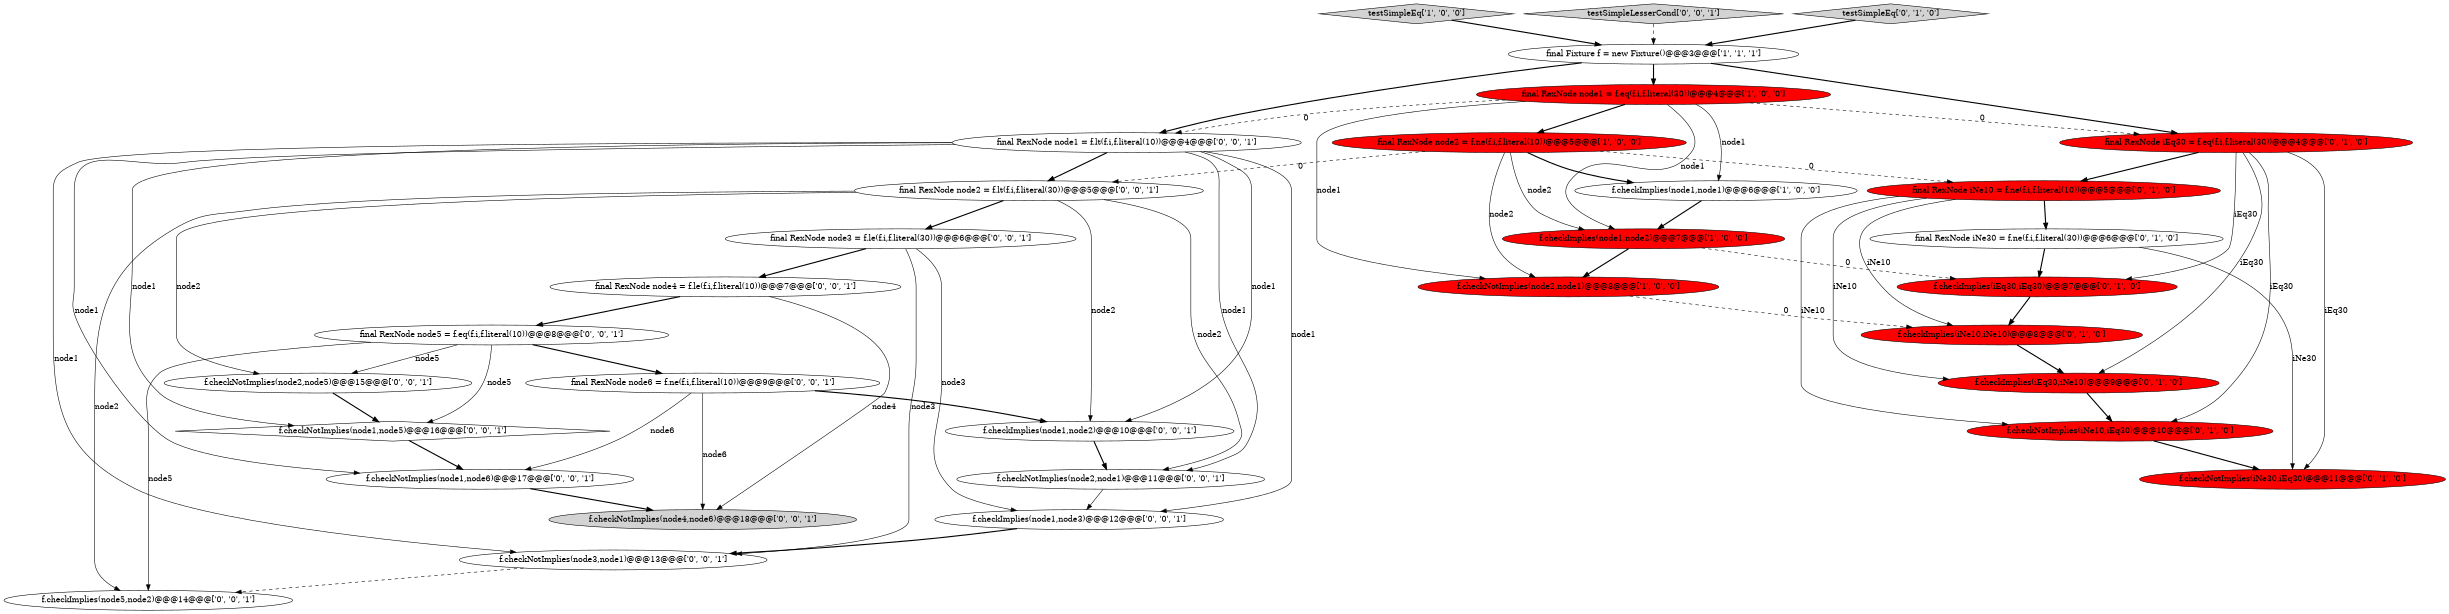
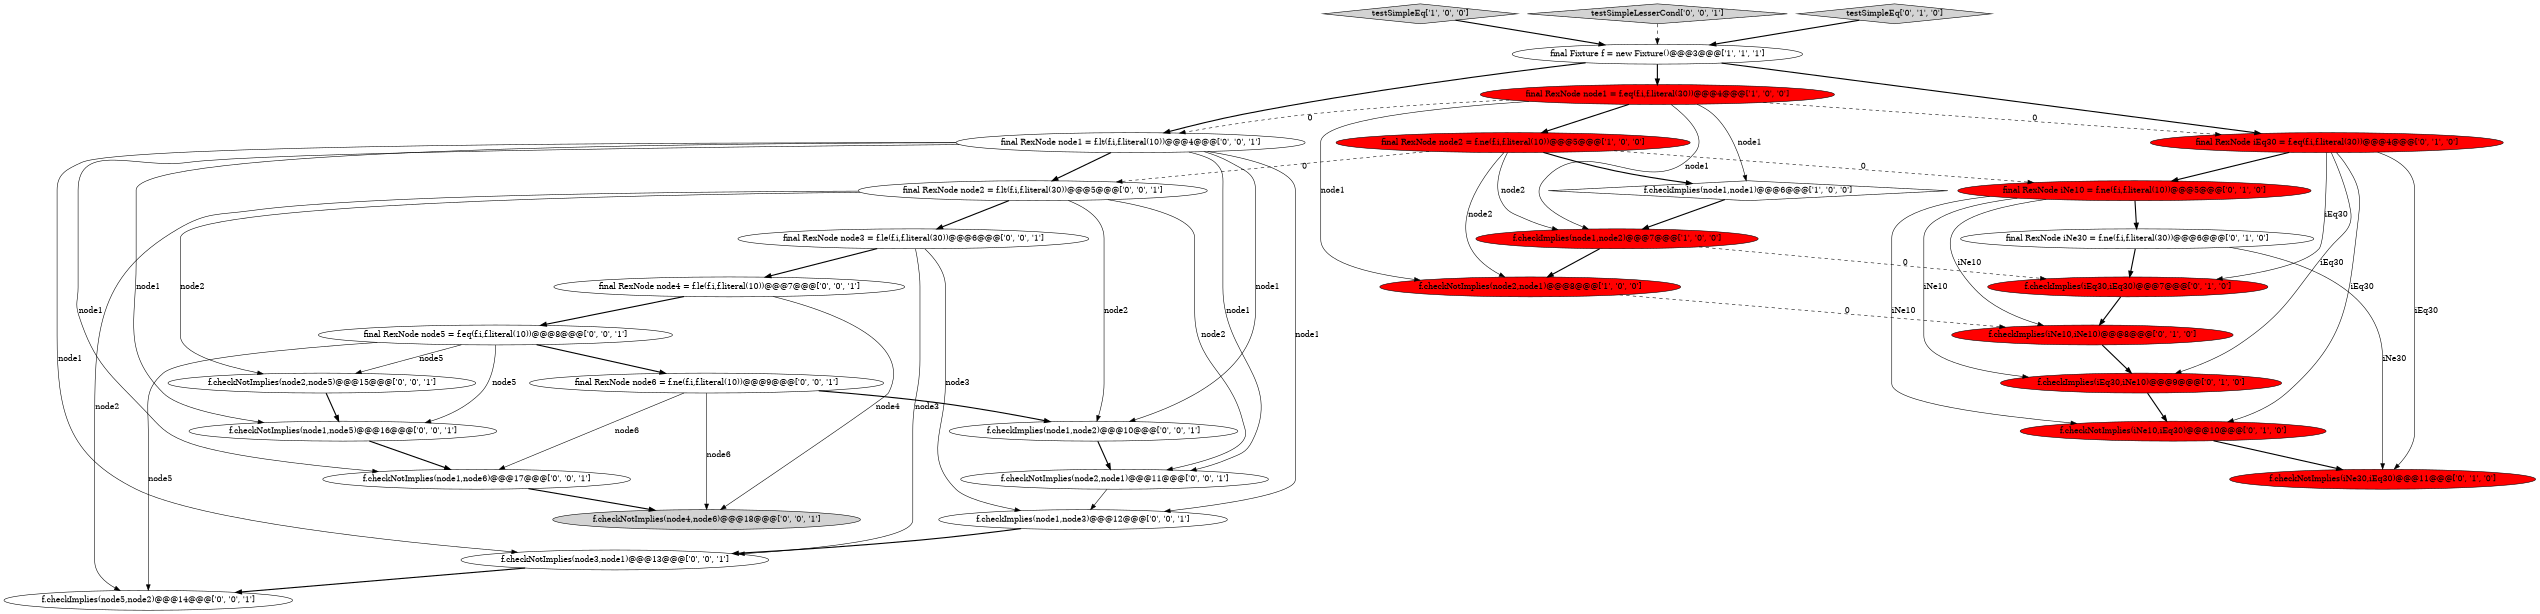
  digraph {
    node [fillcolor=white shape=ellipse style=filled]
    edge [style=solid]
    n1 [fillcolor=red label="final RexNode node1 = f.eq(f.i,f.literal(30))@@@4@@@['1', '0', '0']"]
-   n2 [label="f.checkImplies(node1,node1)@@@6@@@['1', '0', '0']"]
+   n2 [label="f.checkImplies(node1,node1)@@@6@@@['1', '0', '0']" shape=diamond]
    n3 [fillcolor=red label="f.checkImplies(node1,node2)@@@7@@@['1', '0', '0']"]
    n4 [fillcolor=red label="final RexNode node2 = f.ne(f.i,f.literal(10))@@@5@@@['1', '0', '0']"]
    n5 [label="final RexNode node1 = f.lt(f.i,f.literal(10))@@@4@@@['0', '0', '1']"]
    n6 [fillcolor=red label="final RexNode iEq30 = f.eq(f.i,f.literal(30))@@@4@@@['0', '1', '0']"]
    n7 [fillcolor=red label="f.checkNotImplies(node2,node1)@@@8@@@['1', '0', '0']"]
    n8 [fillcolor=red label="f.checkImplies(iEq30,iEq30)@@@7@@@['0', '1', '0']"]
    n9 [label="final RexNode node2 = f.lt(f.i,f.literal(30))@@@5@@@['0', '0', '1']"]
    n10 [fillcolor=red label="final RexNode iNe10 = f.ne(f.i,f.literal(10))@@@5@@@['0', '1', '0']"]
    n11 [label="f.checkNotImplies(node3,node1)@@@13@@@['0', '0', '1']"]
    n12 [label="f.checkImplies(node1,node2)@@@10@@@['0', '0', '1']"]
    n13 [label="f.checkNotImplies(node1,node6)@@@17@@@['0', '0', '1']"]
    n14 [label="f.checkImplies(node1,node3)@@@12@@@['0', '0', '1']"]
    n15 [label="f.checkNotImplies(node2,node1)@@@11@@@['0', '0', '1']"]
-   n16 [label="f.checkNotImplies(node1,node5)@@@16@@@['0', '0', '1']" shape=diamond]
+   n16 [label="f.checkNotImplies(node1,node5)@@@16@@@['0', '0', '1']"]
    n17 [fillcolor=red label="f.checkImplies(iEq30,iNe10)@@@9@@@['0', '1', '0']"]
    n18 [fillcolor=red label="f.checkNotImplies(iNe10,iEq30)@@@10@@@['0', '1', '0']"]
    n19 [fillcolor=red label="f.checkNotImplies(iNe30,iEq30)@@@11@@@['0', '1', '0']"]
    n20 [fillcolor=red label="f.checkImplies(iNe10,iNe10)@@@8@@@['0', '1', '0']"]
    n21 [label="final RexNode node4 = f.le(f.i,f.literal(10))@@@7@@@['0', '0', '1']"]
    n22 [label="final RexNode node5 = f.eq(f.i,f.literal(10))@@@8@@@['0', '0', '1']"]
    n23 [fillcolor=lightgray label="f.checkNotImplies(node4,node6)@@@18@@@['0', '0', '1']"]
    n24 [label="f.checkImplies(node5,node2)@@@14@@@['0', '0', '1']"]
    n25 [label="final RexNode node6 = f.ne(f.i,f.literal(10))@@@9@@@['0', '0', '1']"]
    n26 [label="f.checkNotImplies(node2,node5)@@@15@@@['0', '0', '1']"]
    n27 [fillcolor=lightgray label="testSimpleEq['1', '0', '0']" shape=diamond]
    n28 [label="final Fixture f = new Fixture()@@@3@@@['1', '1', '1']"]
    n29 [fillcolor=lightgray label="testSimpleLesserCond['0', '0', '1']" shape=diamond]
    n30 [fillcolor=lightgray label="testSimpleEq['0', '1', '0']" shape=diamond]
    n31 [label="final RexNode node3 = f.le(f.i,f.literal(30))@@@6@@@['0', '0', '1']"]
    n32 [label="final RexNode iNe30 = f.ne(f.i,f.literal(30))@@@6@@@['0', '1', '0']"]
    n1 -> n2 [label=node1]
    n1 -> n3 [label=node1]
    n1 -> n4 [style=bold]
    n1 -> n5 [label=0 style=dashed]
    n1 -> n6 [label=0 style=dashed]
    n1 -> n7 [label=node1]
    n2 -> n3 [style=bold]
    n3 -> n7 [style=bold]
    n3 -> n8 [label=0 style=dashed]
    n4 -> n2 [style=bold]
    n4 -> n3 [label=node2]
    n4 -> n7 [label=node2]
    n4 -> n9 [label=0 style=dashed]
    n4 -> n10 [label=0 style=dashed]
    n5 -> n9 [style=bold]
    n5 -> n11 [label=node1]
    n5 -> n12 [label=node1]
    n5 -> n13 [label=node1]
    n5 -> n14 [label=node1]
    n5 -> n15 [label=node1]
    n5 -> n16 [label=node1]
    n6 -> n8 [label=iEq30]
    n6 -> n10 [style=bold]
    n6 -> n17 [label=iEq30]
    n6 -> n18 [label=iEq30]
    n6 -> n19 [label=iEq30]
    n7 -> n20 [label=0 style=dashed]
    n8 -> n20 [style=bold]
    n9 -> n12 [label=node2]
    n9 -> n15 [label=node2]
    n9 -> n24 [label=node2]
    n9 -> n26 [label=node2]
    n9 -> n31 [style=bold]
    n10 -> n17 [label=iNe10]
    n10 -> n18 [label=iNe10]
    n10 -> n20 [label=iNe10]
    n10 -> n32 [style=bold]
-   n11 -> n24 [style=dashed]
+   n11 -> n24 [style=bold]
    n12 -> n15 [style=bold]
    n13 -> n23 [style=bold]
    n14 -> n11 [style=bold]
    n15 -> n14
    n16 -> n13 [style=bold]
    n17 -> n18 [style=bold]
    n18 -> n19 [style=bold]
    n20 -> n17 [style=bold]
    n21 -> n22 [style=bold]
    n21 -> n23 [label=node4]
    n22 -> n16 [label=node5]
    n22 -> n24 [label=node5]
    n22 -> n25 [style=bold]
    n22 -> n26 [label=node5]
    n25 -> n12 [style=bold]
    n25 -> n13 [label=node6]
    n25 -> n23 [label=node6]
    n26 -> n16 [style=bold]
    n27 -> n28 [style=bold]
    n28 -> n1 [style=bold]
    n28 -> n5 [style=bold]
    n28 -> n6 [style=bold]
    n29 -> n28 [style=dashed]
    n30 -> n28 [style=bold]
    n31 -> n11 [label=node3]
    n31 -> n14 [label=node3]
    n31 -> n21 [style=bold]
    n32 -> n8 [style=bold]
    n32 -> n19 [label=iNe30]
  }
